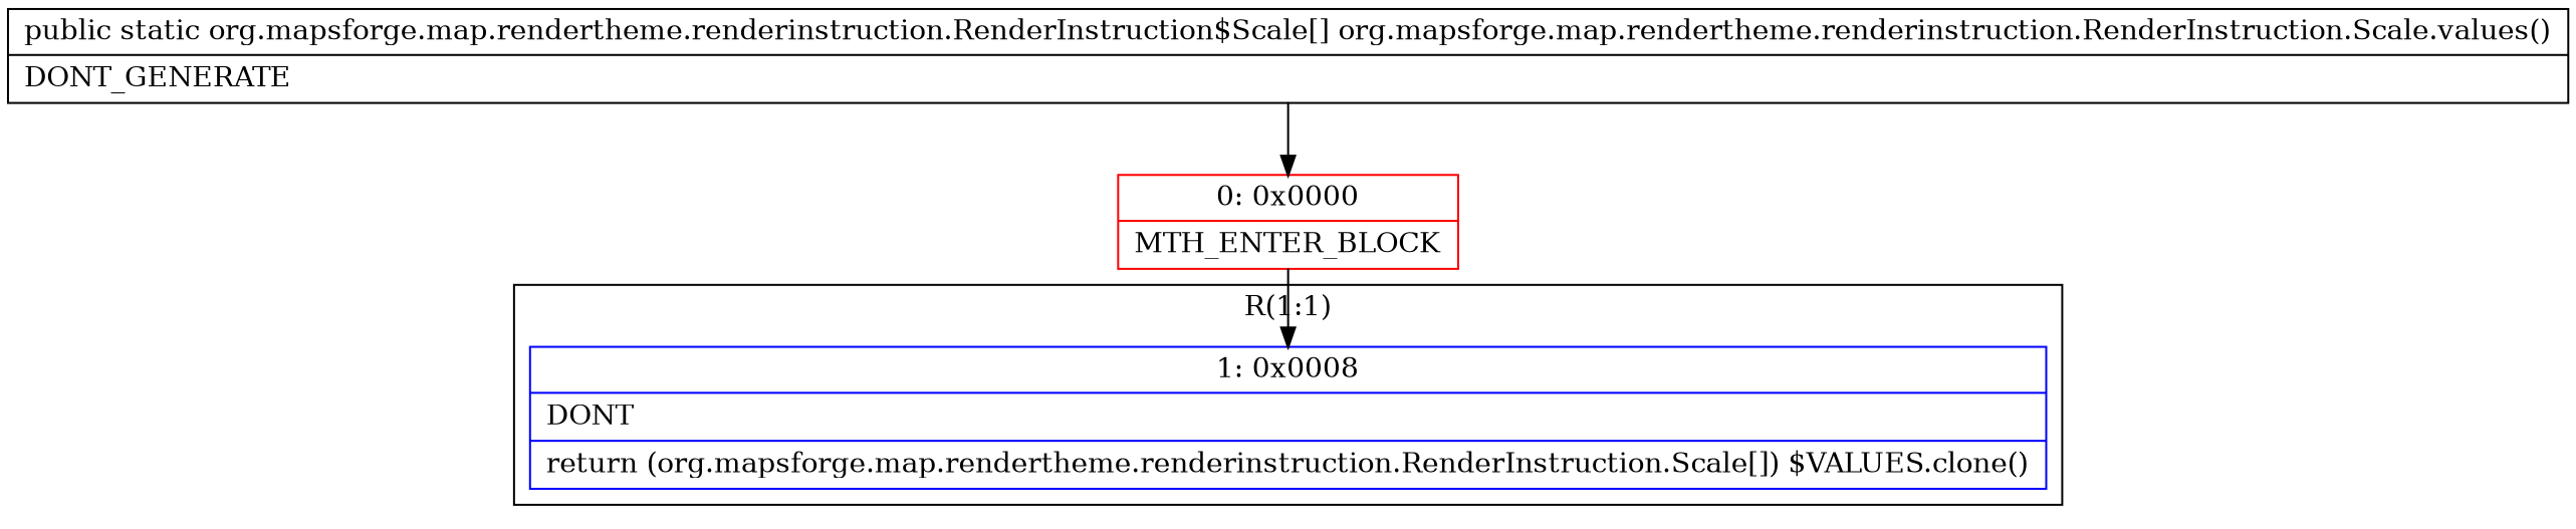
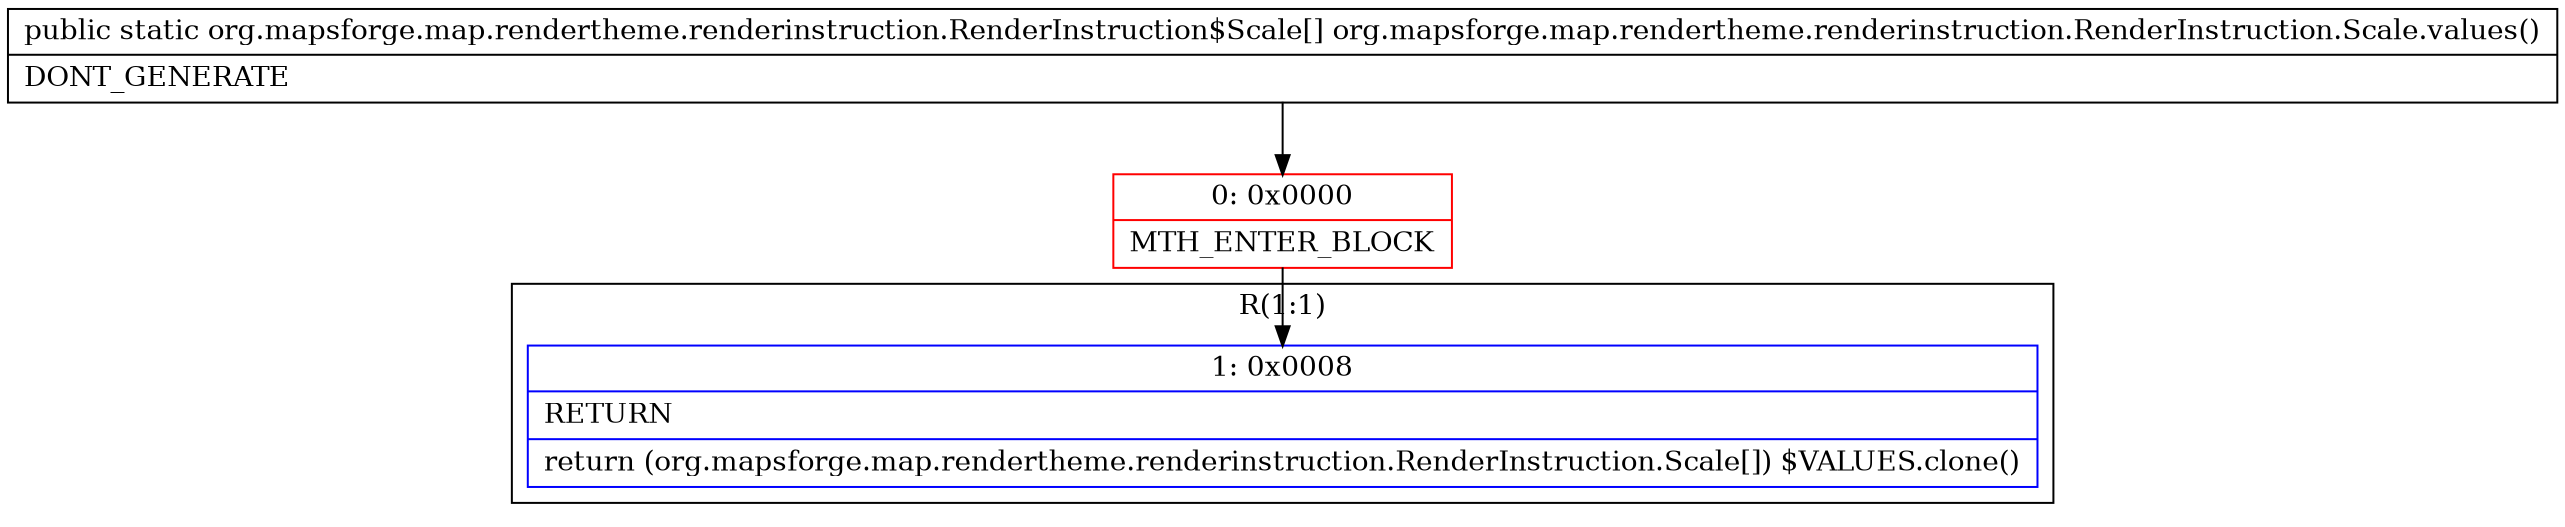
  digraph {
    node [shape=record]
-   n1 [color=blue label="{1\:\ 0x0008|DONT\l|return (org.mapsforge.map.rendertheme.renderinstruction.RenderInstruction.Scale[]) $VALUES.clone()\l}"]
+   n1 [color=blue label="{1\:\ 0x0008|RETURN\l|return (org.mapsforge.map.rendertheme.renderinstruction.RenderInstruction.Scale[]) $VALUES.clone()\l}"]
    n2 [color=red label="{0\:\ 0x0000|MTH_ENTER_BLOCK\l}"]
    n3 [label="{public static org.mapsforge.map.rendertheme.renderinstruction.RenderInstruction$Scale[] org.mapsforge.map.rendertheme.renderinstruction.RenderInstruction.Scale.values()  | DONT_GENERATE\l}"]
    subgraph cluster_1 {
      label="R(1:1)"
      n1
    }
    n2 -> n1
    n3 -> n2
  }
